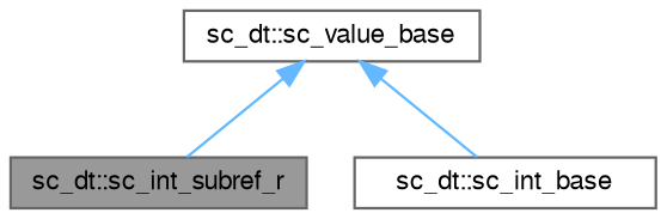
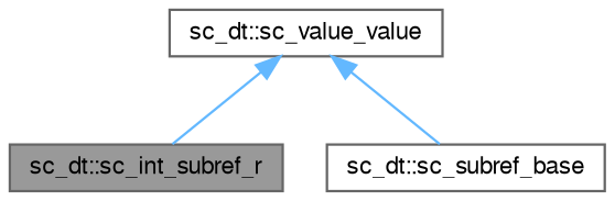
  digraph {
    node [color=gray40 fillcolor=white fontname=FreeSans fontsize=10 shape=box style=filled]
    edge [color=steelblue1 dir=back fontname=FreeSans fontsize=10 labelfontname=FreeSans labelfontsize=10 style=solid]
    n1 [fillcolor=grey60 fontcolor=black height=0.2 label="sc_dt::sc_int_subref_r" width=0.4]
-   n2 [height=0.2 label="sc_dt::sc_value_base" width=0.4]
-   n3 [height=0.2 label="sc_dt::sc_int_base" width=0.4]
+   n2 [height=0.2 label="sc_dt::sc_value_value" width=0.4]
+   n3 [height=0.2 label="sc_dt::sc_subref_base" width=0.4]
    n2 -> n1
    n2 -> n3
  }
